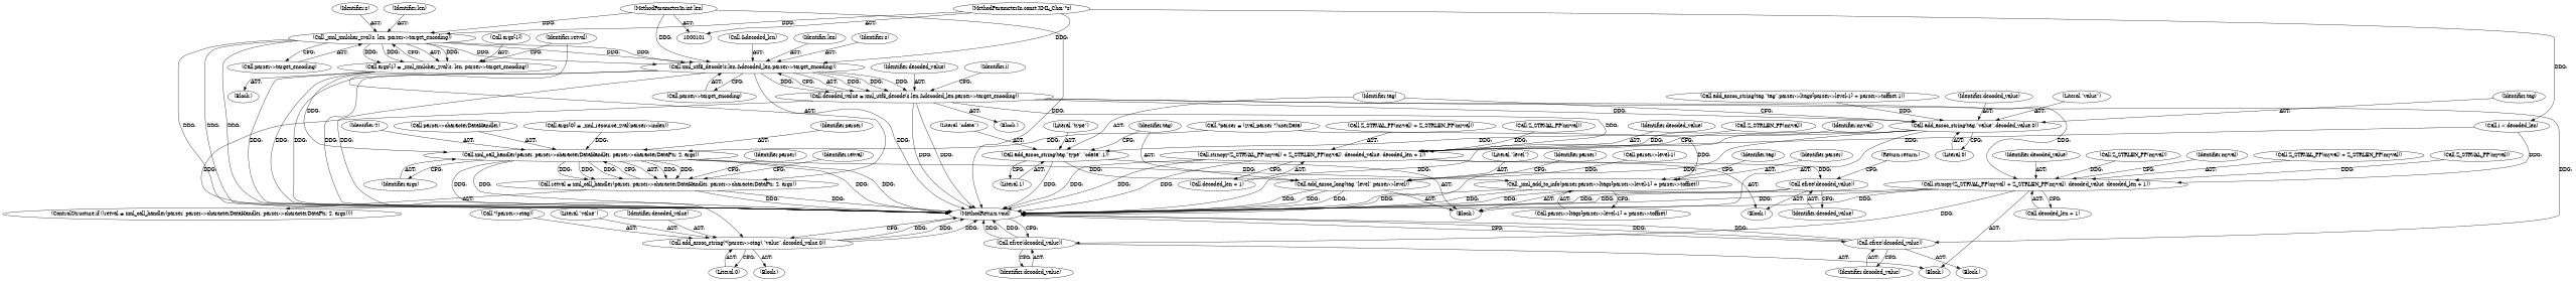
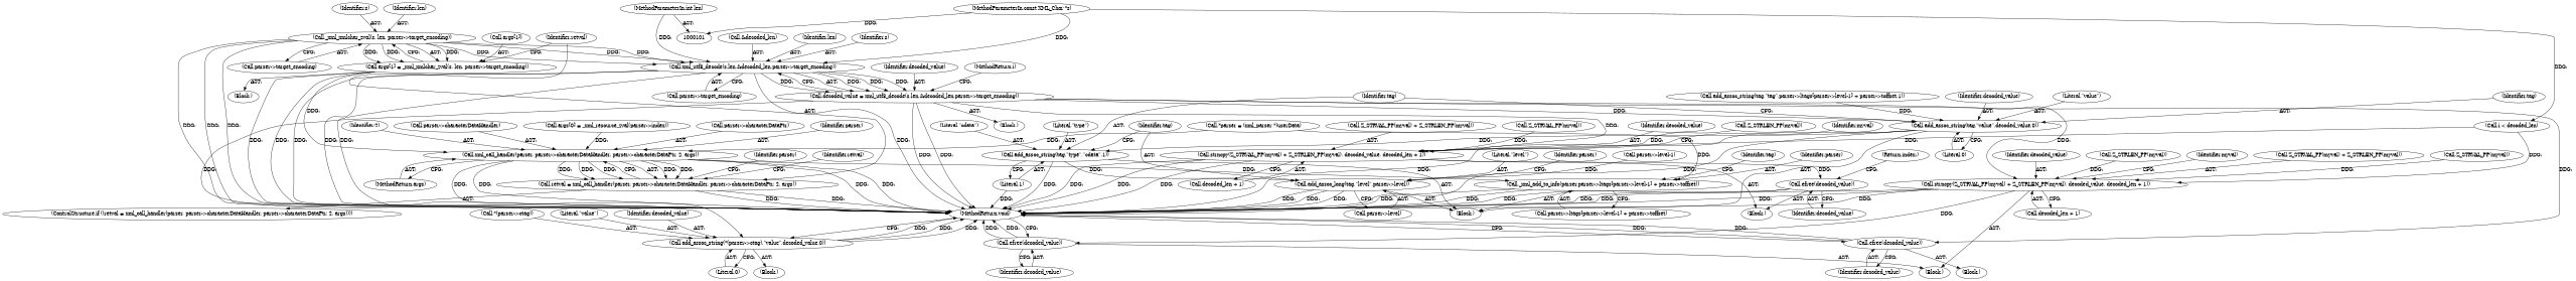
  digraph {
    n1 [label="(Call,_xml_xmlchar_zval(s, len, parser->target_encoding))"]
    n2 [label="(Call,args[1] = _xml_xmlchar_zval(s, len, parser->target_encoding))"]
    n3 [label="(Call,xml_utf8_decode(s,len,&decoded_len,parser->target_encoding))"]
    n4 [label="(MethodReturn,void)"]
    n5 [label="(Call,parser->target_encoding)"]
    n6 [label="(Call,xml_call_handler(parser, parser->characterDataHandler, parser->characterDataPtr, 2, args))"]
    n7 [label="(Block,)"]
    n8 [label="(Call,decoded_value = xml_utf8_decode(s,len,&decoded_len,parser->target_encoding))"]
    n9 [label="(Call,parser->target_encoding)"]
    n10 [label="(Call,add_assoc_string(*(parser->ctag),\"value\",decoded_value,0))"]
    n11 [label="(Call,efree(decoded_value))"]
    n12 [label="(Call,efree(decoded_value))"]
    n13 [label="(MethodParameterIn,const XML_Char *s)"]
    1000101
    n15 [label="(Call,i < decoded_len)"]
    n16 [label="(MethodParameterIn,int len)"]
    n17 [label="(Call,retval = xml_call_handler(parser, parser->characterDataHandler, parser->characterDataPtr, 2, args))"]
    n18 [label="(Call,_xml_add_to_info(parser,parser->ltags[parser->level-1] + parser->toffset))"]
-   n19 [label="(Identifier,args)"]
+   n19 [label="(MethodReturn,args)"]
    n20 [label="(ControlStructure,if ((retval = xml_call_handler(parser, parser->characterDataHandler, parser->characterDataPtr, 2, args))))"]
    n21 [label="(Call,parser->ltags[parser->level-1] + parser->toffset)"]
    n22 [label="(Block,)"]
    n23 [label="(Call,strncpy(Z_STRVAL_PP(myval) + Z_STRLEN_PP(myval), decoded_value, decoded_len + 1))"]
    n24 [label="(Call,strncpy(Z_STRVAL_PP(myval) + Z_STRLEN_PP(myval), decoded_value, decoded_len + 1))"]
    n25 [label="(Call,add_assoc_string(tag,\"value\",decoded_value,0))"]
    n26 [label="(Block,)"]
    n27 [label="(Block,)"]
    n28 [label="(Call,decoded_len + 1)"]
    n29 [label="(Literal,0)"]
    n30 [label="(Block,)"]
    n31 [label="(Call,efree(decoded_value))"]
    n32 [label="(Block,)"]
    n33 [label="(Call,decoded_len + 1)"]
    n34 [label="(Call,add_assoc_string(tag,\"type\",\"cdata\",1))"]
    n35 [label="(Literal,0)"]
    n36 [label="(Identifier,decoded_value)"]
    n37 [label="(Block,)"]
    n38 [label="(Identifier,decoded_value)"]
    n39 [label="(Identifier,decoded_value)"]
    n40 [label="(Call,add_assoc_long(tag,\"level\",parser->level))"]
    n41 [label="(Literal,1)"]
+   n42 [label="(Call,parser->level)"]
    n43 [label="(Call,args[1])"]
    n44 [label="(Literal,\"type\")"]
    n45 [label="(Call,parser->characterDataHandler)"]
    n46 [label="(Identifier,tag)"]
    n47 [label="(Call,add_assoc_string(tag,\"tag\",parser->ltags[parser->level-1] + parser->toffset,1))"]
    n48 [label="(Identifier,parser)"]
    n49 [label="(Literal,\"level\")"]
    n50 [label="(Identifier,decoded_value)"]
    n51 [label="(Identifier,decoded_value)"]
    n52 [label="(Identifier,retval)"]
    n53 [label="(Identifier,s)"]
    n54 [label="(Identifier,parser)"]
    n55 [label="(Call,Z_STRVAL_PP(myval) + Z_STRLEN_PP(myval))"]
    n56 [label="(Call,Z_STRVAL_PP(myval))"]
    n57 [label="(Call,args[0] = _xml_resource_zval(parser->index))"]
    n58 [label="(Literal,\"cdata\")"]
    n59 [label="(Call,Z_STRLEN_PP(myval))"]
    n60 [label="(Call,*(parser->ctag))"]
    n61 [label="(Call,&decoded_len)"]
    n62 [label="(Identifier,myval)"]
    n63 [label="(Identifier,decoded_value)"]
    n64 [label="(Identifier,len)"]
+   n65 [label="(Call,parser->characterDataPtr)"]
    n66 [label="(Identifier,parser)"]
    n67 [label="(Identifier,tag)"]
    n68 [label="(Identifier,tag)"]
-   n69 [label="(Return,return;)"]
+   n69 [label="(Return,index;)"]
    n70 [label="(Identifier,parser)"]
    n71 [label="(Literal,\"value\")"]
-   n72 [label="(Call,*parser = (zval_parser *)userData)"]
+   n72 [label="(Call,*parser = (xml_parser *)userData)"]
    n73 [label="(Literal,\"value\")"]
    n74 [label="(Call,Z_STRVAL_PP(myval) + Z_STRLEN_PP(myval))"]
    n75 [label="(Identifier,decoded_value)"]
    n76 [label="(Identifier,decoded_value)"]
    n77 [label="(Identifier,tag)"]
-   n78 [label="(Identifier,i)"]
+   n78 [label="(MethodReturn,i)"]
    n79 [label="(Call,parser->level-1)"]
    n80 [label="(Identifier,s)"]
    n81 [label="(Identifier,2)"]
    n82 [label="(Call,Z_STRLEN_PP(myval))"]
    n83 [label="(Call,Z_STRVAL_PP(myval))"]
    n84 [label="(Identifier,myval)"]
    n85 [label="(Identifier,retval)"]
    n86 [label="(Identifier,len)"]
    n1 -> n2 [label="AST: "]
    n1 -> n2 [label="DDG: "]
    n1 -> n2 [label="DDG: "]
    n1 -> n2 [label="DDG: "]
    n1 -> n3 [label="DDG: "]
    n1 -> n3 [label="DDG: "]
    n1 -> n3 [label="DDG: "]
    n1 -> n4 [label="DDG: "]
    n1 -> n4 [label="DDG: "]
    n1 -> n4 [label="DDG: "]
    n1 -> n5 [label="CFG: "]
    n2 -> n1 [label="CFG: "]
    n2 -> n4 [label="DDG: "]
    n2 -> n4 [label="DDG: "]
    n2 -> n6 [label="DDG: "]
    n2 -> n7 [label="AST: "]
    n3 -> n4 [label="DDG: "]
    n3 -> n4 [label="DDG: "]
    n3 -> n4 [label="DDG: "]
    n3 -> n4 [label="DDG: "]
    n3 -> n8 [label="AST: "]
    n3 -> n8 [label="DDG: "]
    n3 -> n8 [label="DDG: "]
    n3 -> n8 [label="DDG: "]
    n3 -> n8 [label="DDG: "]
    n3 -> n9 [label="CFG: "]
    n4 -> n10 [label="CFG: "]
    n4 -> n11 [label="CFG: "]
    n4 -> n12 [label="CFG: "]
    n5 -> n1 [label="AST: "]
    n6 -> n4 [label="DDG: "]
    n6 -> n4 [label="DDG: "]
    n6 -> n4 [label="DDG: "]
    n6 -> n4 [label="DDG: "]
    n6 -> n17 [label="AST: "]
    n6 -> n17 [label="DDG: "]
    n6 -> n17 [label="DDG: "]
    n6 -> n17 [label="DDG: "]
    n6 -> n17 [label="DDG: "]
    n6 -> n17 [label="DDG: "]
    n6 -> n18 [label="DDG: "]
    n6 -> n19 [label="CFG: "]
    n8 -> n3 [label="CFG: "]
    n8 -> n4 [label="DDG: "]
    n8 -> n4 [label="DDG: "]
    n8 -> n10 [label="DDG: "]
    n8 -> n11 [label="DDG: "]
    n8 -> n23 [label="DDG: "]
    n8 -> n24 [label="DDG: "]
    n8 -> n25 [label="DDG: "]
    n8 -> n26 [label="AST: "]
    n9 -> n3 [label="AST: "]
    n10 -> n4 [label="DDG: "]
    n10 -> n4 [label="DDG: "]
    n10 -> n4 [label="DDG: "]
    n10 -> n29 [label="CFG: "]
    n10 -> n30 [label="AST: "]
    n11 -> n4 [label="DDG: "]
    n11 -> n4 [label="DDG: "]
    n11 -> n36 [label="CFG: "]
    n11 -> n37 [label="AST: "]
    n12 -> n4 [label="DDG: "]
    n12 -> n4 [label="DDG: "]
    n12 -> n27 [label="AST: "]
    n12 -> n38 [label="CFG: "]
-   n13 -> n1 [label="DDG: "]
    n13 -> n3 [label="DDG: "]
-   n13 -> 1000101 [label="AST: "]
+   n13 -> 1000101 [label="DDG: "]
    n13 -> n15 [label="DDG: "]
    n15 -> n23 [label="DDG: "]
    n15 -> n24 [label="DDG: "]
-   n16 -> n1 [label="DDG: "]
    n16 -> n3 [label="DDG: "]
-   n16 -> n4 [label="DDG: "]
+   n41 -> n4 [label="DDG: "]
    n16 -> 1000101 [label="AST: "]
    n17 -> n4 [label="DDG: "]
    n17 -> n4 [label="DDG: "]
    n17 -> n6 [label="CFG: "]
    n17 -> n20 [label="AST: "]
    n18 -> n4 [label="DDG: "]
    n18 -> n4 [label="DDG: "]
    n18 -> n21 [label="CFG: "]
    n18 -> n22 [label="AST: "]
    n19 -> n6 [label="AST: "]
    n21 -> n18 [label="AST: "]
    n23 -> n4 [label="DDG: "]
    n23 -> n4 [label="DDG: "]
    n23 -> n4 [label="DDG: "]
    n23 -> n12 [label="DDG: "]
    n23 -> n27 [label="AST: "]
    n23 -> n28 [label="CFG: "]
    n24 -> n4 [label="DDG: "]
    n24 -> n4 [label="DDG: "]
    n24 -> n4 [label="DDG: "]
    n24 -> n31 [label="DDG: "]
    n24 -> n32 [label="AST: "]
    n24 -> n33 [label="CFG: "]
    n25 -> n4 [label="DDG: "]
    n25 -> n4 [label="DDG: "]
    n25 -> n22 [label="AST: "]
    n25 -> n34 [label="DDG: "]
    n25 -> n35 [label="CFG: "]
    n28 -> n23 [label="AST: "]
    n29 -> n10 [label="AST: "]
    n31 -> n4 [label="DDG: "]
    n31 -> n4 [label="DDG: "]
    n31 -> n32 [label="AST: "]
    n31 -> n39 [label="CFG: "]
    n33 -> n24 [label="AST: "]
    n34 -> n4 [label="DDG: "]
    n34 -> n22 [label="AST: "]
    n34 -> n40 [label="DDG: "]
    n34 -> n41 [label="CFG: "]
    n35 -> n25 [label="AST: "]
    n36 -> n11 [label="AST: "]
    n38 -> n12 [label="AST: "]
    n39 -> n31 [label="AST: "]
    n40 -> n4 [label="DDG: "]
    n40 -> n4 [label="DDG: "]
    n40 -> n4 [label="DDG: "]
    n40 -> n22 [label="AST: "]
+   n40 -> n42 [label="CFG: "]
    n41 -> n34 [label="AST: "]
+   n42 -> n40 [label="AST: "]
    n43 -> n2 [label="AST: "]
    n44 -> n34 [label="AST: "]
    n45 -> n6 [label="AST: "]
    n46 -> n18 [label="CFG: "]
    n47 -> n25 [label="DDG: "]
    n48 -> n17 [label="CFG: "]
    n49 -> n40 [label="AST: "]
    n50 -> n25 [label="AST: "]
    n51 -> n24 [label="AST: "]
    n52 -> n2 [label="CFG: "]
    n52 -> n17 [label="AST: "]
    n53 -> n1 [label="AST: "]
    n54 -> n18 [label="AST: "]
    n55 -> n23 [label="AST: "]
    n56 -> n23 [label="DDG: "]
    n57 -> n6 [label="DDG: "]
    n58 -> n34 [label="AST: "]
    n59 -> n24 [label="DDG: "]
    n60 -> n10 [label="AST: "]
    n61 -> n3 [label="AST: "]
    n62 -> n24 [label="CFG: "]
    n63 -> n23 [label="AST: "]
    n64 -> n3 [label="AST: "]
+   n65 -> n6 [label="AST: "]
    n66 -> n6 [label="AST: "]
    n67 -> n34 [label="CFG: "]
    n67 -> n40 [label="AST: "]
    n68 -> n25 [label="CFG: "]
    n68 -> n34 [label="AST: "]
    n69 -> n31 [label="CFG: "]
    n70 -> n40 [label="CFG: "]
    n71 -> n25 [label="AST: "]
    n72 -> n6 [label="DDG: "]
    n72 -> n18 [label="DDG: "]
    n73 -> n10 [label="AST: "]
    n74 -> n24 [label="AST: "]
    n75 -> n8 [label="AST: "]
    n76 -> n10 [label="AST: "]
    n77 -> n25 [label="AST: "]
    n78 -> n8 [label="CFG: "]
    n79 -> n40 [label="DDG: "]
    n80 -> n3 [label="AST: "]
    n81 -> n6 [label="AST: "]
    n82 -> n23 [label="DDG: "]
    n83 -> n24 [label="DDG: "]
    n84 -> n23 [label="CFG: "]
    n85 -> n17 [label="CFG: "]
    n86 -> n1 [label="AST: "]
  }
